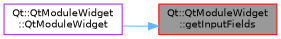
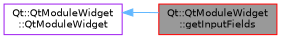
  digraph {
    rankdir=RL
    node [fontname=Helvetica fontsize=10 shape=box style=filled]
    n1 [color=red fillcolor=grey60 fontcolor=black height=0.2 label="Qt::QtModuleWidget\l::getInputFields" width=0.4]
    n2 [color=purple fillcolor=white height=0.2 label="Qt::QtModuleWidget\l::QtModuleWidget" width=0.4]
-   n1 -> n2 [color=steelblue1 dir=back fontname=Helvetica fontsize=10 labelfontname=Helvetica labelfontsize=10 style=solid]
+   n2 -> n1 [color=steelblue1 dir=back fontname=Helvetica fontsize=10 labelfontname=Helvetica labelfontsize=10 style=solid]
  }
